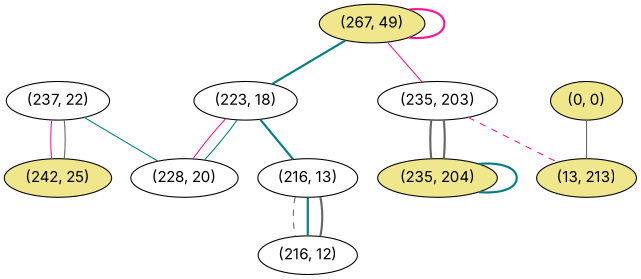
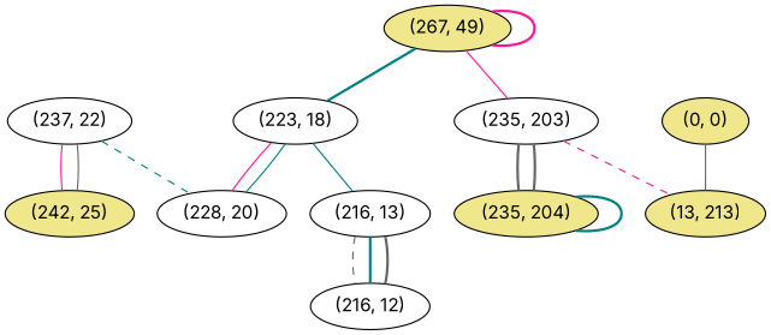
  graph {
    fontname=Inter
    node [fillcolor=white fontname=Inter style=filled]
    edge [color=gray40 fontname=Inter style=solid weight=1]
    "(242, 25)" [fillcolor=khaki]
    "(237, 22)"
    "(228, 20)"
    "(267, 49)" [fillcolor=khaki]
    "(235, 203)"
    "(223, 18)"
    "(235, 204)" [fillcolor=khaki]
    "(13, 213)" [fillcolor=khaki]
    "(216, 13)"
    "(216, 12)"
    "(0, 0)" [fillcolor=khaki]
    "(237, 22)" -- "(242, 25)" [color=deeppink]
    "(237, 22)" -- "(242, 25)" [weight=2]
-   "(237, 22)" -- "(228, 20)" [color=teal]
+   "(237, 22)" -- "(228, 20)" [color=teal style=dashed]
    "(267, 49)" -- "(267, 49)" [color=deeppink style=bold weight=2]
    "(267, 49)" -- "(235, 203)" [color=deeppink]
    "(267, 49)" -- "(223, 18)" [color=teal style=bold]
    "(235, 203)" -- "(235, 204)" [style=bold]
    "(235, 203)" -- "(235, 204)" [style=bold]
    "(235, 203)" -- "(13, 213)" [color=deeppink style=dashed]
    "(223, 18)" -- "(228, 20)" [color=deeppink]
    "(223, 18)" -- "(228, 20)" [color=teal]
-   "(223, 18)" -- "(216, 13)" [color=teal style=bold]
+   "(223, 18)" -- "(216, 13)" [color=teal]
    "(235, 204)" -- "(235, 204)" [color=teal style=bold weight=2]
    "(216, 13)" -- "(216, 12)" [style=dashed]
    "(216, 13)" -- "(216, 12)" [color=teal style=bold]
    "(216, 13)" -- "(216, 12)" [style=bold]
    "(0, 0)" -- "(13, 213)" [weight=4]
  }
